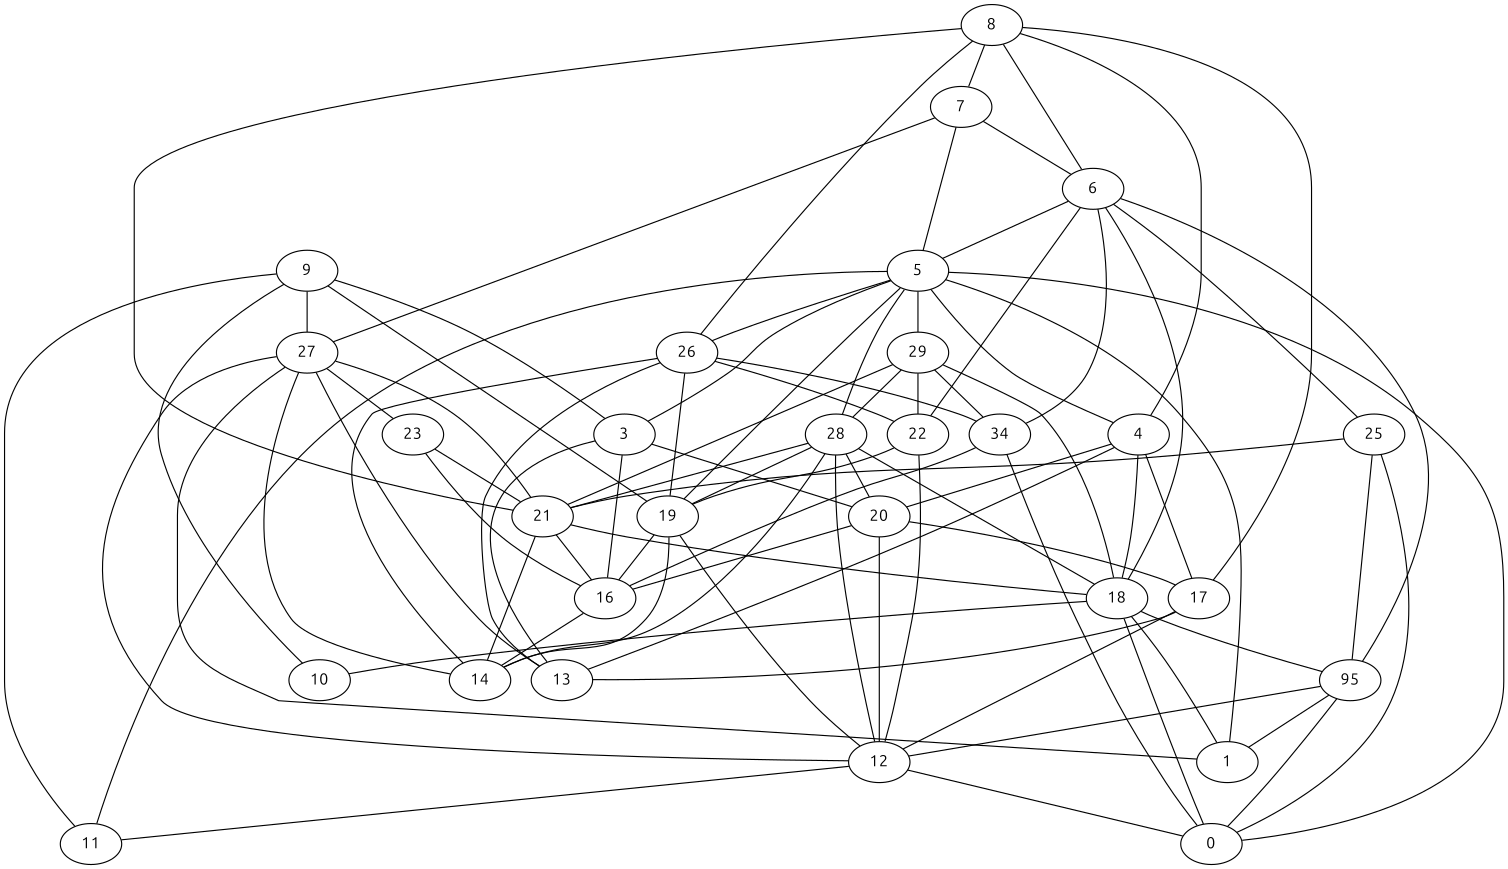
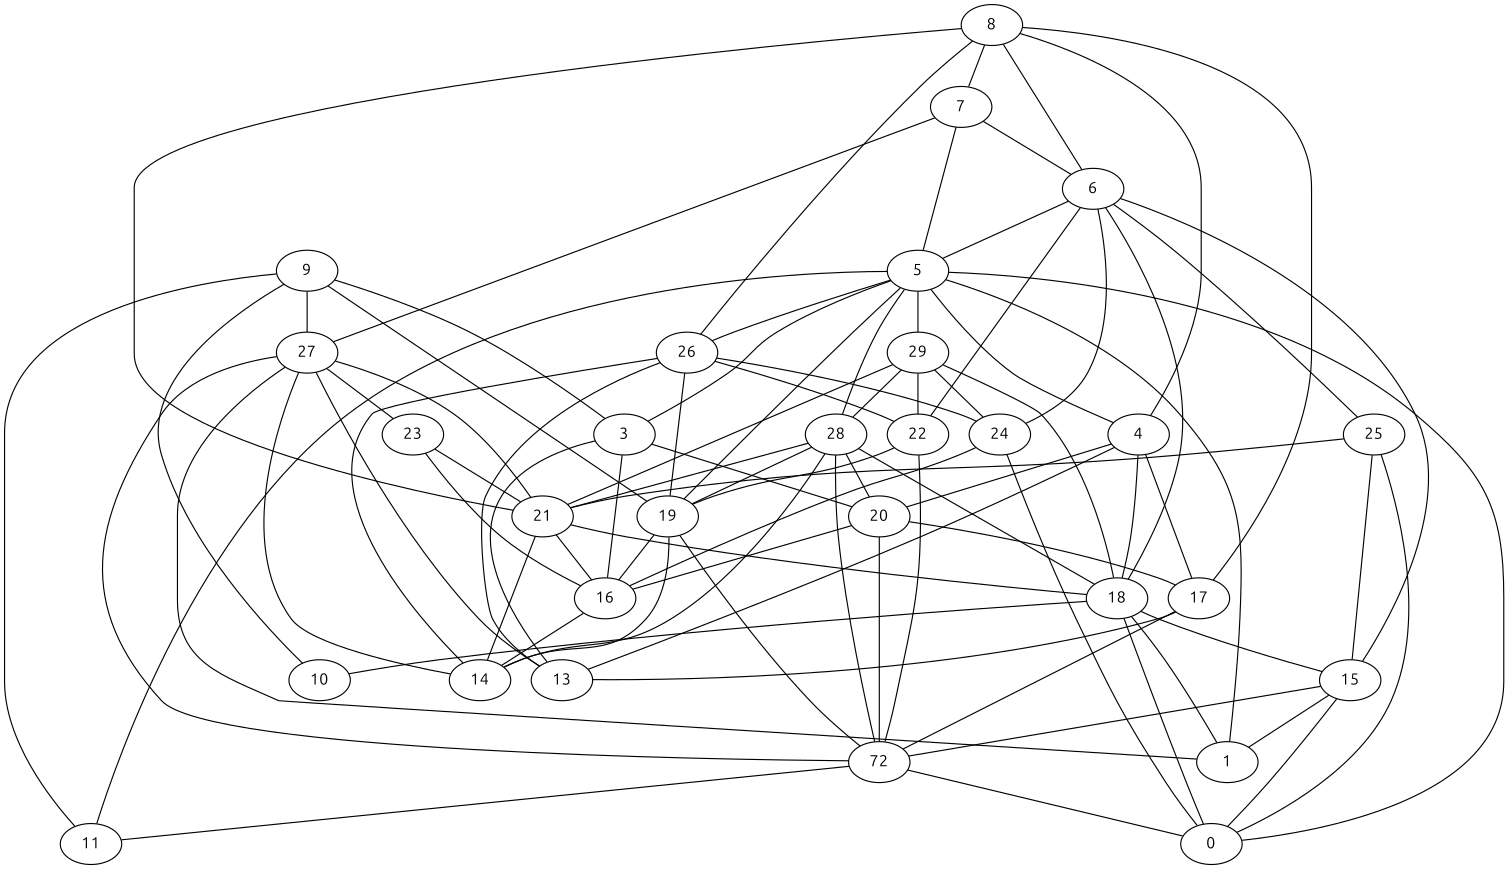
  digraph {
    fontname=Ubuntu
    node [fontname=Ubuntu]
    edge [color=black dir=none fontname=Ubuntu]
-   12
+   12 [label=72]
    11
    0
    27
    14
    23
    1
    21
    13
    16
    29
    18
    22
    28
-   24 [label=34]
+   24
    10
-   15 [label=95]
+   15
    19
    9
    3
    5
    26
    4
    20
    8
    7
    17
    6
    25
    subgraph sub_1 {
      12
      11
      0
      27
      14
      23
      1
      21
      13
      16
      29
      18
      22
      28
      24
      10
      15
      19
      9
      3
      5
      26
      4
      20
      8
      7
      17
      6
      25
    }
    12 -> 11
    12 -> 0
    27 -> 12
    27 -> 14
    27 -> 23
    27 -> 1
    27 -> 21
    27 -> 13
    23 -> 21
    23 -> 16
    21 -> 14
    21 -> 16
    21 -> 18
    16 -> 14
    29 -> 21
    29 -> 18
    29 -> 22
    29 -> 28
    29 -> 24
    18 -> 0
    18 -> 1
    18 -> 10
    18 -> 15
    22 -> 12
    22 -> 19
    28 -> 12
    28 -> 14
    28 -> 21
    28 -> 18
    28 -> 19
    28 -> 20
    24 -> 0
    24 -> 16
    15 -> 12
    15 -> 0
    15 -> 1
    19 -> 12
    19 -> 14
    19 -> 16
    9 -> 11
    9 -> 27
    9 -> 10
    9 -> 19
    9 -> 3
    3 -> 13
    3 -> 16
    3 -> 20
    5 -> 11
    5 -> 0
    5 -> 1
    5 -> 29
    5 -> 28
    5 -> 19
    5 -> 3
    5 -> 26
    5 -> 4
    26 -> 14
    26 -> 13
    26 -> 22
    26 -> 24
    26 -> 19
    4 -> 13
    4 -> 18
    4 -> 20
    4 -> 17
    20 -> 12
    20 -> 16
    20 -> 17
    8 -> 21
    8 -> 26
    8 -> 4
    8 -> 7
    8 -> 17
    8 -> 6
    7 -> 27
    7 -> 5
    7 -> 6
    17 -> 12
    17 -> 13
    6 -> 18
    6 -> 22
    6 -> 24
    6 -> 15
    6 -> 5
    6 -> 25
    25 -> 0
    25 -> 21
    25 -> 15
  }
